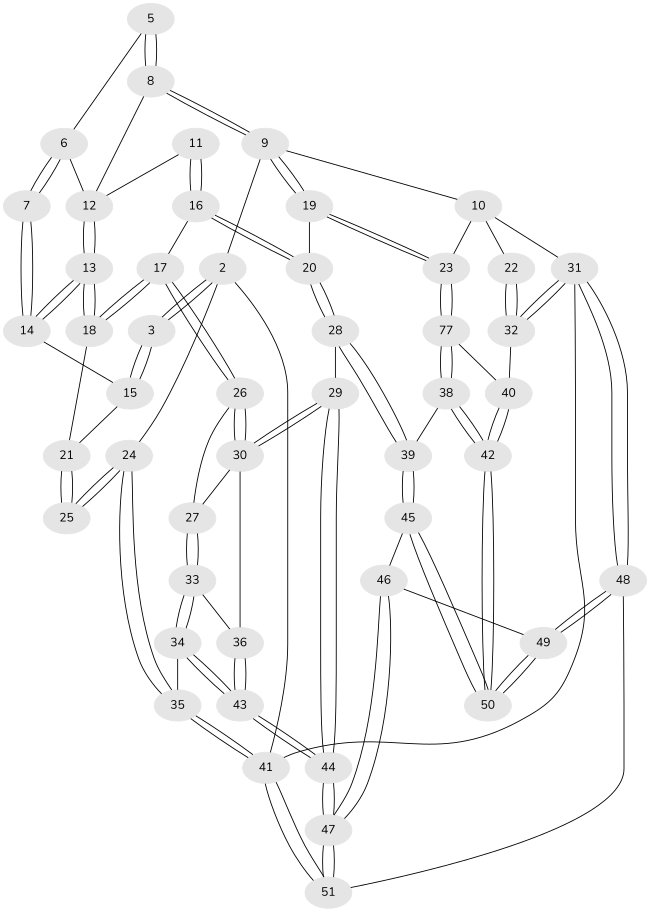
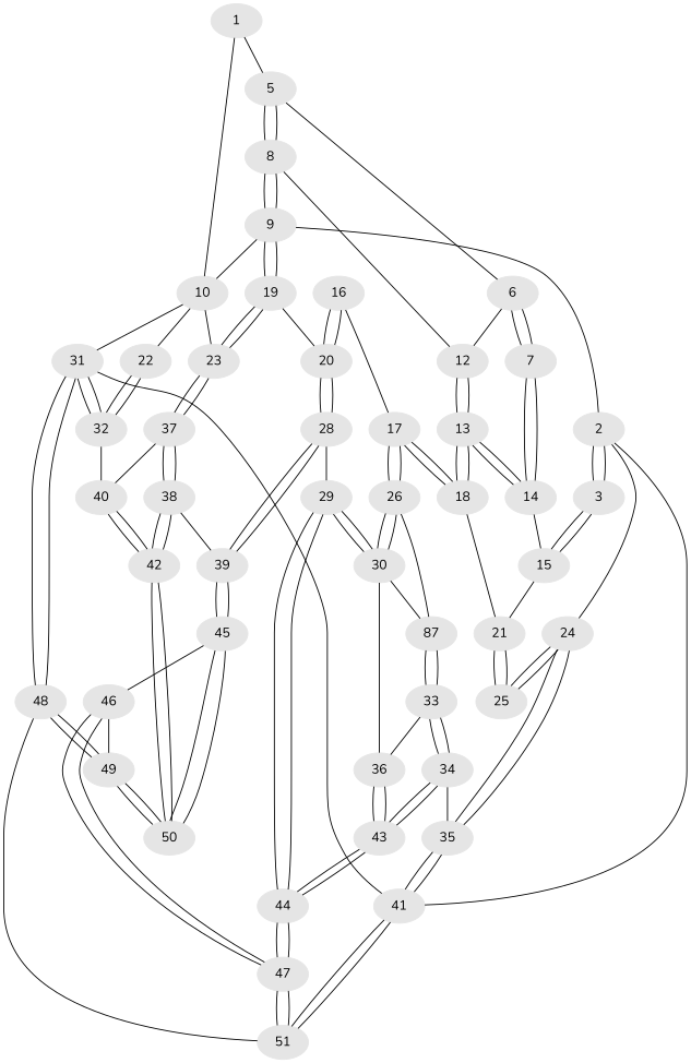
  graph {
    fontname=Nunito
    node [color=gray90 fontname=Nunito style=filled]
    edge [fontname=Nunito]
+   1
    5
    10
    2
    3
    24
    41
    6
    8
    22
    31
    23
    15
    25
    35
    51
    21
    7
    14
    12
    9
    13
    19
-   11
    16
    20
    32
    48
    17
    18
    26
    28
-   27
+   27 [label=87]
    30
-   37 [label=77]
+   37
    29
    39
    40
    38
    33
    36
    34
    44
    45
    47
    43
    49
    42
    50
    46
+   1 -- 5
+   1 -- 10
    5 -- 6
    5 -- 8
    5 -- 8
    10 -- 22
    10 -- 31
    10 -- 23
    2 -- 3
    2 -- 3
    2 -- 24
    2 -- 41
    3 -- 15
    3 -- 15
    24 -- 25
    24 -- 25
    24 -- 35
    24 -- 35
    41 -- 51
    41 -- 51
    6 -- 7
    6 -- 7
    6 -- 12
    8 -- 12
    8 -- 9
    8 -- 9
    22 -- 32
    22 -- 32
    31 -- 41
    31 -- 32
    31 -- 32
    31 -- 48
    31 -- 48
    23 -- 37
    23 -- 37
    15 -- 21
    35 -- 41
    35 -- 41
    21 -- 25
    21 -- 25
    7 -- 14
    7 -- 14
    14 -- 15
    12 -- 13
    12 -- 13
    9 -- 10
    9 -- 2
    9 -- 19
    9 -- 19
    13 -- 14
    13 -- 14
    13 -- 18
    13 -- 18
    19 -- 23
    19 -- 23
    19 -- 20
-   11 -- 12
-   11 -- 16
-   11 -- 16
    16 -- 20
    16 -- 20
    16 -- 17
    20 -- 28
    20 -- 28
    32 -- 40
    48 -- 51
    48 -- 49
    48 -- 49
    17 -- 18
    17 -- 18
    17 -- 26
    17 -- 26
    18 -- 21
    26 -- 27
    26 -- 30
    26 -- 30
    28 -- 29
    28 -- 39
    28 -- 39
    27 -- 33
    27 -- 33
    30 -- 27
    30 -- 36
    37 -- 40
    37 -- 38
    37 -- 38
    29 -- 30
    29 -- 30
    29 -- 44
    29 -- 44
    39 -- 45
    39 -- 45
    40 -- 42
    40 -- 42
    38 -- 39
    38 -- 42
    38 -- 42
    33 -- 36
    33 -- 34
    33 -- 34
    36 -- 43
    36 -- 43
    34 -- 35
    34 -- 43
    34 -- 43
    44 -- 47
    44 -- 47
    45 -- 50
    45 -- 50
    45 -- 46
    47 -- 51
    47 -- 51
    43 -- 44
    43 -- 44
    49 -- 50
    49 -- 50
    42 -- 50
    42 -- 50
    46 -- 47
    46 -- 47
    46 -- 49
  }
